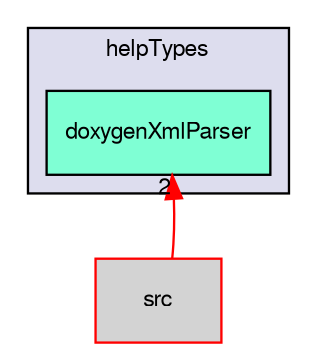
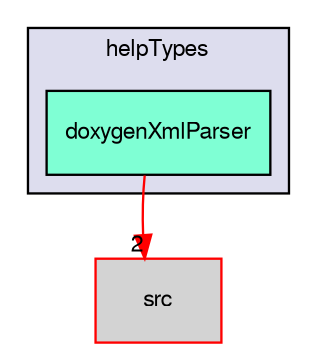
  digraph {
    compound=true
    node [fontname=FreeSans fontsize=10 shape=box style=filled]
    n1 [fillcolor=aquamarine label=doxygenXmlParser pencolor=black]
    n2 [color=red label=src fillcolor=lightgrey]
    subgraph cluster_1 {
      bgcolor="#ddddee"
      fontname=FreeSans
      fontsize=10
      label=helpTypes
      pencolor=black
      n1
    }
-   n2 -> n1 [headlabel=2 labeldistance=1.5 labelfontname=FreeSans labelfontsize=10 color=red]
+   n1 -> n2 [headlabel=2 labeldistance=1.5 labelfontname=FreeSans labelfontsize=10 color=red]
  }
